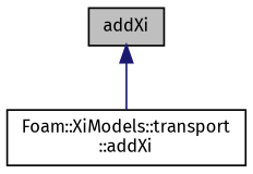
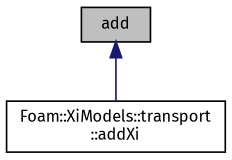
  digraph {
    rankdir=TB
    fontname="Fira Sans"
    node [color=black fontname="Fira Sans" fontsize=10 shape=record]
-   n1 [fillcolor=grey75 fontcolor=black height=0.2 label=addXi style=filled width=0.4]
+   n1 [fillcolor=grey75 fontcolor=black height=0.2 label=add style=filled width=0.4]
    n2 [height=0.2 label="Foam::XiModels::transport\l::addXi" width=0.4]
    n1 -> n2 [color=midnightblue dir=back fontname="Fira Sans" fontsize=10 labelfontname=FreeSans labelfontsize=10 style=solid]
  }
